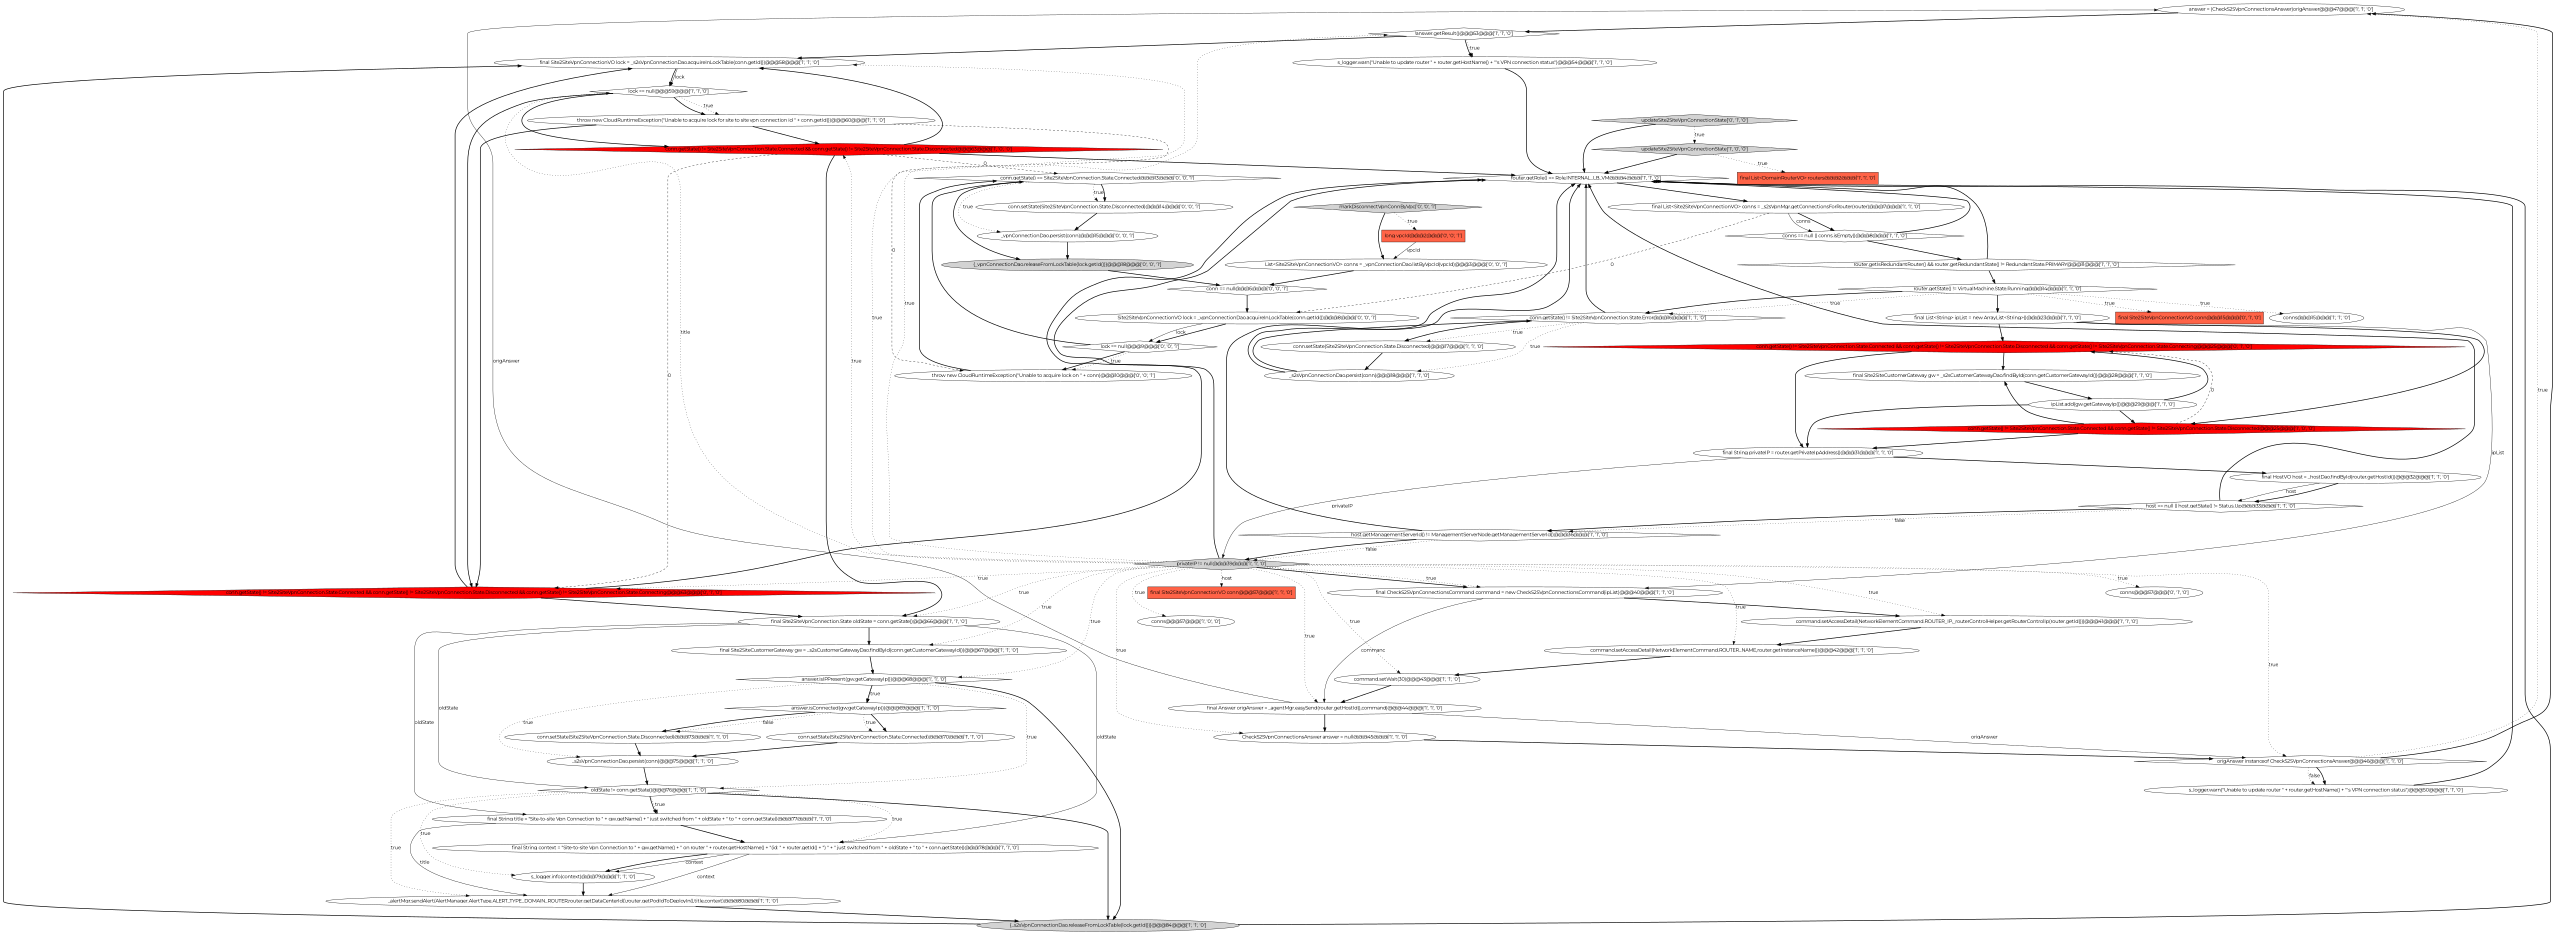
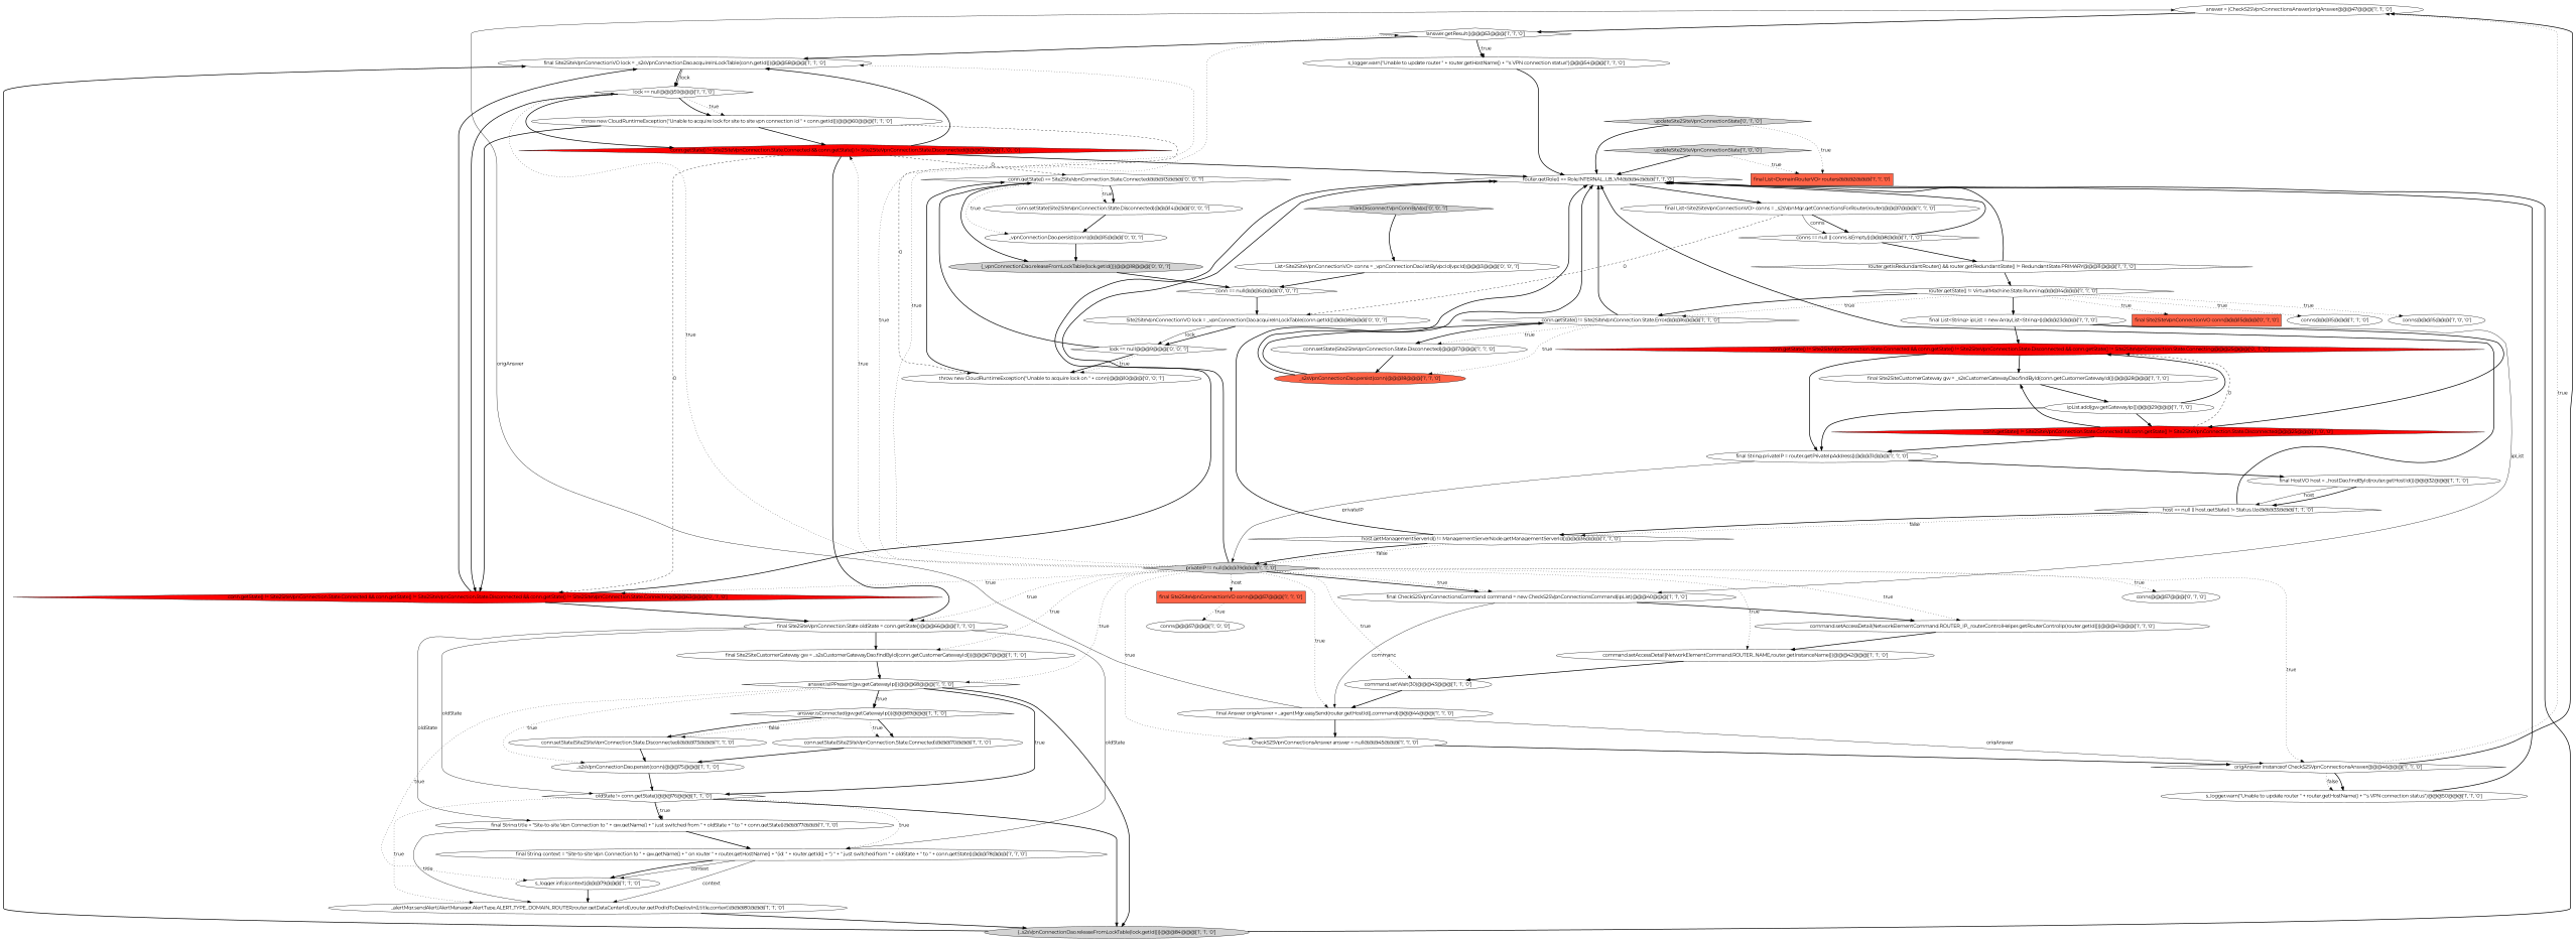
  digraph {
    fontname=Montserrat
    node [fillcolor=white fontname=Montserrat shape=ellipse style=filled]
    edge [fontname=Montserrat style=bold]
    n1 [label="answer = (CheckS2SVpnConnectionsAnswer)origAnswer@@@47@@@['1', '1', '0']"]
    n2 [label="!answer.getResult()@@@53@@@['1', '1', '0']" shape=diamond]
    n3 [label="final Site2SiteVpnConnectionVO lock = _s2sVpnConnectionDao.acquireInLockTable(conn.getId())@@@58@@@['1', '1', '0']"]
    n4 [label="s_logger.warn(\"Unable to update router \" + router.getHostName() + \"'s VPN connection status\")@@@54@@@['1', '1', '0']"]
    n5 [label="ipList.add(gw.getGatewayIp())@@@29@@@['1', '1', '0']"]
    n6 [fillcolor=red label="conn.getState() != Site2SiteVpnConnection.State.Connected && conn.getState() != Site2SiteVpnConnection.State.Disconnected && conn.getState() != Site2SiteVpnConnection.State.Connecting@@@25@@@['0', '1', '0']" shape=diamond]
    n7 [fillcolor=red label="conn.getState() != Site2SiteVpnConnection.State.Connected && conn.getState() != Site2SiteVpnConnection.State.Disconnected@@@25@@@['1', '0', '0']" shape=diamond]
    n8 [label="final String privateIP = router.getPrivateIpAddress()@@@31@@@['1', '1', '0']"]
    n9 [label="final Site2SiteCustomerGateway gw = _s2sCustomerGatewayDao.findById(conn.getCustomerGatewayId())@@@28@@@['1', '1', '0']"]
    n10 [fillcolor=lightgray label="privateIP != null@@@39@@@['1', '1', '0']" shape=diamond]
    n11 [label="final HostVO host = _hostDao.findById(router.getHostId())@@@32@@@['1', '1', '0']"]
    n12 [label="answer.isIPPresent(gw.getGatewayIp())@@@68@@@['1', '1', '0']" shape=diamond]
    n13 [fillcolor=lightgray label="{_s2sVpnConnectionDao.releaseFromLockTable(lock.getId())}@@@84@@@['1', '1', '0']"]
    n14 [label="oldState != conn.getState()@@@76@@@['1', '1', '0']" shape=diamond]
    n15 [label="answer.isConnected(gw.getGatewayIp())@@@69@@@['1', '1', '0']" shape=diamond]
    n16 [label="_s2sVpnConnectionDao.persist(conn)@@@75@@@['1', '1', '0']"]
    n17 [label="router.getRole() == Role.INTERNAL_LB_VM@@@4@@@['1', '1', '0']" shape=diamond]
    n18 [label="s_logger.info(context)@@@79@@@['1', '1', '0']"]
    n19 [label="_alertMgr.sendAlert(AlertManager.AlertType.ALERT_TYPE_DOMAIN_ROUTER,router.getDataCenterId(),router.getPodIdToDeployIn(),title,context)@@@80@@@['1', '1', '0']"]
    n20 [label="final String context = \"Site-to-site Vpn Connection to \" + gw.getName() + \" on router \" + router.getHostName() + \"(id: \" + router.getId() + \") \" + \" just switched from \" + oldState + \" to \" + conn.getState()@@@78@@@['1', '1', '0']"]
    n21 [label="final String title = \"Site-to-site Vpn Connection to \" + gw.getName() + \" just switched from \" + oldState + \" to \" + conn.getState()@@@77@@@['1', '1', '0']"]
    n22 [label="conn.setState(Site2SiteVpnConnection.State.Connected)@@@70@@@['1', '1', '0']"]
    n23 [label="conn.setState(Site2SiteVpnConnection.State.Disconnected)@@@73@@@['1', '1', '0']"]
    n24 [label="conns@@@15@@@['1', '1', '0']"]
    n25 [fillcolor=red label="conn.getState() != Site2SiteVpnConnection.State.Connected && conn.getState() != Site2SiteVpnConnection.State.Disconnected@@@63@@@['1', '0', '0']" shape=diamond]
    n26 [fillcolor=red label="conn.getState() != Site2SiteVpnConnection.State.Connected && conn.getState() != Site2SiteVpnConnection.State.Disconnected && conn.getState() != Site2SiteVpnConnection.State.Connecting@@@63@@@['0', '1', '0']" shape=diamond]
    n27 [label="final Site2SiteVpnConnection.State oldState = conn.getState()@@@66@@@['1', '1', '0']"]
    n28 [label="conn.getState() == Site2SiteVpnConnection.State.Connected@@@13@@@['0', '0', '1']" shape=diamond]
    n29 [label="final List<Site2SiteVpnConnectionVO> conns = _s2sVpnMgr.getConnectionsForRouter(router)@@@7@@@['1', '1', '0']"]
    n30 [label="final Site2SiteCustomerGateway gw = _s2sCustomerGatewayDao.findById(conn.getCustomerGatewayId())@@@67@@@['1', '1', '0']"]
    n31 [fillcolor=lightgray label="{_vpnConnectionDao.releaseFromLockTable(lock.getId())}@@@18@@@['0', '0', '1']"]
    n32 [label="conn.setState(Site2SiteVpnConnection.State.Disconnected)@@@14@@@['0', '0', '1']"]
    n33 [label="_vpnConnectionDao.persist(conn)@@@15@@@['0', '0', '1']"]
    n34 [label="lock == null@@@59@@@['1', '1', '0']" shape=diamond]
-   n35 [fillcolor=tomato label="long vpcId@@@2@@@['0', '0', '1']" shape=box]
    n36 [label="List<Site2SiteVpnConnectionVO> conns = _vpnConnectionDao.listByVpcId(vpcId)@@@3@@@['0', '0', '1']"]
    n37 [label="conn == null@@@5@@@['0', '0', '1']" shape=diamond]
    n38 [label="command.setWait(30)@@@43@@@['1', '1', '0']"]
    n39 [label="final Answer origAnswer = _agentMgr.easySend(router.getHostId(),command)@@@44@@@['1', '1', '0']"]
    n40 [label="origAnswer instanceof CheckS2SVpnConnectionsAnswer@@@46@@@['1', '1', '0']" shape=diamond]
    n41 [label="CheckS2SVpnConnectionsAnswer answer = null@@@45@@@['1', '1', '0']"]
    n42 [label="command.setAccessDetail(NetworkElementCommand.ROUTER_IP,_routerControlHelper.getRouterControlIp(router.getId()))@@@41@@@['1', '1', '0']"]
    n43 [label="command.setAccessDetail(NetworkElementCommand.ROUTER_NAME,router.getInstanceName())@@@42@@@['1', '1', '0']"]
    n44 [label="s_logger.warn(\"Unable to update router \" + router.getHostName() + \"'s VPN connection status\")@@@50@@@['1', '1', '0']"]
+   n45 [label="conns@@@15@@@['1', '0', '0']"]
    n46 [label="Site2SiteVpnConnectionVO lock = _vpnConnectionDao.acquireInLockTable(conn.getId())@@@8@@@['0', '0', '1']"]
    n47 [label="lock == null@@@9@@@['0', '0', '1']" shape=diamond]
    n48 [label="throw new CloudRuntimeException(\"Unable to acquire lock on \" + conn)@@@10@@@['0', '0', '1']"]
    n49 [label="conns == null || conns.isEmpty()@@@8@@@['1', '1', '0']" shape=diamond]
    n50 [label="router.getIsRedundantRouter() && router.getRedundantState() != RedundantState.PRIMARY@@@11@@@['1', '1', '0']" shape=diamond]
    n51 [label="router.getState() != VirtualMachine.State.Running@@@14@@@['1', '1', '0']" shape=diamond]
    n52 [label="throw new CloudRuntimeException(\"Unable to acquire lock for site to site vpn connection id \" + conn.getId())@@@60@@@['1', '1', '0']"]
    n53 [label="conn.setState(Site2SiteVpnConnection.State.Disconnected)@@@17@@@['1', '1', '0']"]
-   n54 [label="_s2sVpnConnectionDao.persist(conn)@@@18@@@['1', '1', '0']"]
+   n54 [fillcolor=tomato label="_s2sVpnConnectionDao.persist(conn)@@@18@@@['1', '1', '0']"]
    n55 [label="conn.getState() != Site2SiteVpnConnection.State.Error@@@16@@@['1', '1', '0']" shape=diamond]
    n56 [label="conns@@@57@@@['1', '0', '0']"]
    n57 [label="final List<String> ipList = new ArrayList<String>()@@@23@@@['1', '1', '0']"]
    n58 [label="final CheckS2SVpnConnectionsCommand command = new CheckS2SVpnConnectionsCommand(ipList)@@@40@@@['1', '1', '0']"]
    n59 [fillcolor=tomato label="final List<DomainRouterVO> routers@@@2@@@['1', '1', '0']" shape=box]
    n60 [fillcolor=lightgray label="updateSite2SiteVpnConnectionState['1', '0', '0']" shape=diamond]
    n61 [label="conns@@@57@@@['0', '1', '0']"]
    n62 [fillcolor=tomato label="final Site2SiteVpnConnectionVO conn@@@57@@@['1', '1', '0']" shape=box]
    n63 [fillcolor=tomato label="final Site2SiteVpnConnectionVO conn@@@15@@@['0', '1', '0']" shape=box]
    n64 [label="host == null || host.getState() != Status.Up@@@33@@@['1', '1', '0']" shape=diamond]
    n65 [label="host.getManagementServerId() != ManagementServerNode.getManagementServerId()@@@36@@@['1', '1', '0']" shape=diamond]
    n66 [fillcolor=lightgray label="updateSite2SiteVpnConnectionState['0', '1', '0']" shape=diamond]
    n67 [fillcolor=lightgray label="markDisconnectVpnConnByVpc['0', '0', '1']" shape=diamond]
    n1 -> n2
    n2 -> n3
    n2 -> n4
    n2 -> n4 [label=true style=dotted]
    n3 -> n34
    n3 -> n34 [label=lock style=solid]
    n4 -> n17
    n5 -> n6
    n5 -> n7
    n5 -> n8
    n6 -> n8
    n6 -> n9
    n7 -> n6 [label=0 style=dashed]
    n7 -> n8
    n7 -> n9
    n8 -> n10 [label=privateIP style=solid]
    n8 -> n11
    n9 -> n5
    n10 -> n2 [label=true style=dotted]
    n10 -> n3 [label=true style=dotted]
    n10 -> n12 [label=true style=dotted]
    n10 -> n17
    n10 -> n25 [label=true style=dotted]
    n10 -> n26 [label=true style=dotted]
    n10 -> n27 [label=true style=dotted]
    n10 -> n30 [label=true style=dotted]
-   n10 -> n34 [label=title style=dotted]
+   n10 -> n34 [label=true style=dotted]
    n10 -> n38 [label=true style=dotted]
    n10 -> n39 [label=true style=dotted]
    n10 -> n40 [label=true style=dotted]
    n10 -> n41 [label=true style=dotted]
    n10 -> n42 [label=true style=dotted]
    n10 -> n43 [label=true style=dotted]
-   n10 -> n56 [label=true style=dotted]
+   n62 -> n56 [label=true style=dotted]
    n10 -> n58
    n10 -> n58 [label=true style=dotted]
    n10 -> n61 [label=true style=dotted]
    n10 -> n62 [label=host style=dotted]
    n11 -> n64
    n11 -> n64 [label=host style=solid]
    n12 -> n13
-   n12 -> n14 [label=true style=dotted]
+   n12 -> n14 [label=true]
    n12 -> n15 [label=true style=dotted]
    n12 -> n15
    n12 -> n16 [label=true style=dotted]
    n13 -> n3
    n13 -> n17
    n14 -> n13
-   n14 -> n18 [label=true style=dotted]
+   n12 -> n18 [label=true style=dotted]
    n14 -> n19 [label=true style=dotted]
    n14 -> n20 [label=true style=dotted]
    n14 -> n21
    n14 -> n21 [label=true style=dotted]
    n15 -> n22
    n15 -> n22 [label=true style=dotted]
    n15 -> n23 [label=false style=dotted]
    n15 -> n23
    n16 -> n14
    n17 -> n29
    n18 -> n19
    n19 -> n13
    n20 -> n18 [label=context style=solid]
    n20 -> n18
    n20 -> n19 [label=context style=solid]
    n21 -> n19 [label=title style=solid]
    n21 -> n20
    n22 -> n16
    n23 -> n16
    n25 -> n3
    n25 -> n17
    n25 -> n26 [label=0 style=dashed]
    n25 -> n27
    n25 -> n28 [label=0 style=dashed]
    n26 -> n3
    n26 -> n17
    n26 -> n27
    n27 -> n14 [label=oldState style=solid]
    n27 -> n20 [label=oldState style=solid]
    n27 -> n21 [label=oldState style=solid]
    n27 -> n30
    n28 -> n31
    n28 -> n32 [label=true style=dotted]
    n28 -> n32
    n28 -> n33 [label=true style=dotted]
    n29 -> n46 [label=0 style=dashed]
    n29 -> n49
    n29 -> n49 [label=conns style=solid]
    n30 -> n12
    n31 -> n37
    n32 -> n33
    n33 -> n31
    n34 -> n25
    n34 -> n26
    n34 -> n52
    n34 -> n52 [label=true style=dotted]
-   n35 -> n36 [label=vpcId style=solid]
    n36 -> n37
    n37 -> n46
    n38 -> n39
    n39 -> n1 [label=origAnswer style=solid]
    n39 -> n40 [label=origAnswer style=solid]
    n39 -> n41
    n40 -> n1 [label=true style=dotted]
    n40 -> n1
    n40 -> n44
    n40 -> n44 [label=false style=dotted]
    n41 -> n40
    n42 -> n43
    n43 -> n38
    n44 -> n17
    n46 -> n47
    n46 -> n47 [label=lock style=solid]
    n47 -> n28
    n47 -> n48
    n47 -> n48 [label=true style=dotted]
    n48 -> n28
    n49 -> n17
    n49 -> n50
    n50 -> n17
    n50 -> n51
    n51 -> n24 [label=true style=dotted]
+   n51 -> n45 [label=true style=dotted]
    n51 -> n55
    n51 -> n55 [label=true style=dotted]
    n51 -> n57
    n51 -> n63 [label=true style=dotted]
    n52 -> n25
    n52 -> n26
    n52 -> n48 [label=0 style=dashed]
    n53 -> n54
    n54 -> n17
    n54 -> n55
    n55 -> n17
    n55 -> n53
    n55 -> n53 [label=true style=dotted]
    n55 -> n54 [label=true style=dotted]
    n57 -> n6
    n57 -> n7
    n57 -> n58 [label=ipList style=solid]
    n58 -> n39 [label=command style=solid]
    n58 -> n42
    n60 -> n17
    n60 -> n59 [label=true style=dotted]
    n64 -> n17
    n64 -> n65 [label=false style=dotted]
    n64 -> n65
    n65 -> n10 [label=false style=dotted]
    n65 -> n10
    n65 -> n17
    n66 -> n17
-   n66 -> n60 [label=true style=dotted]
-   n67 -> n35 [label=true style=dotted]
+   n66 -> n59 [label=true style=dotted]
    n67 -> n36
  }
